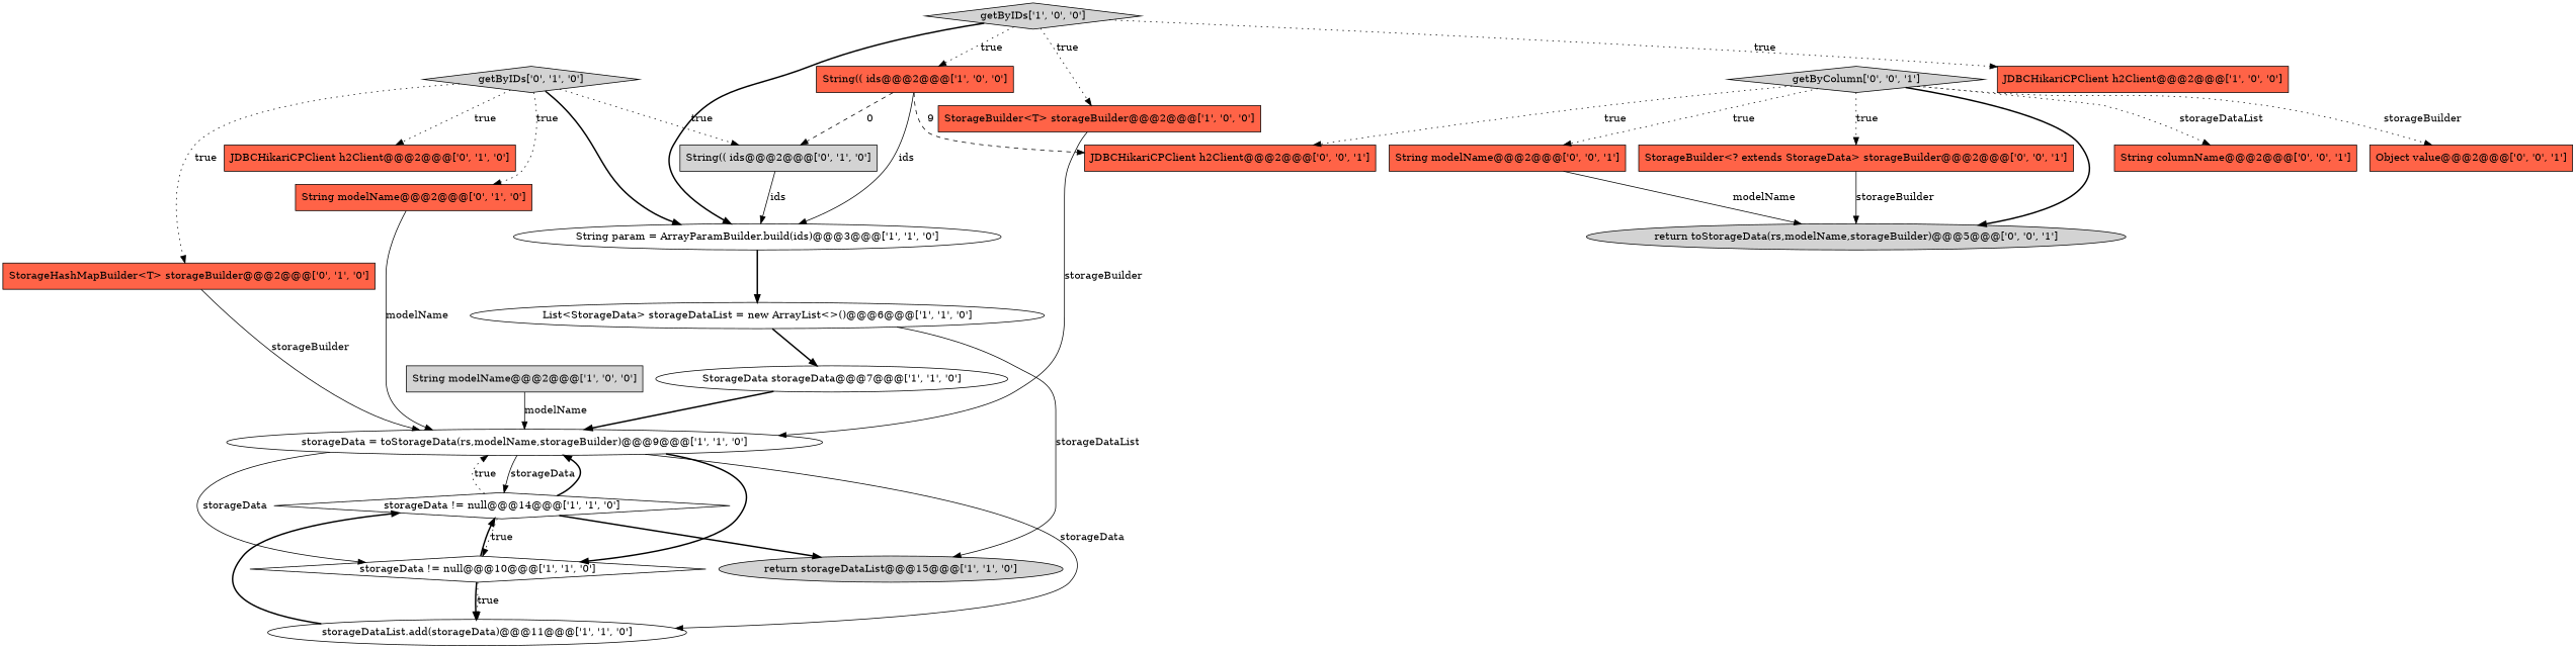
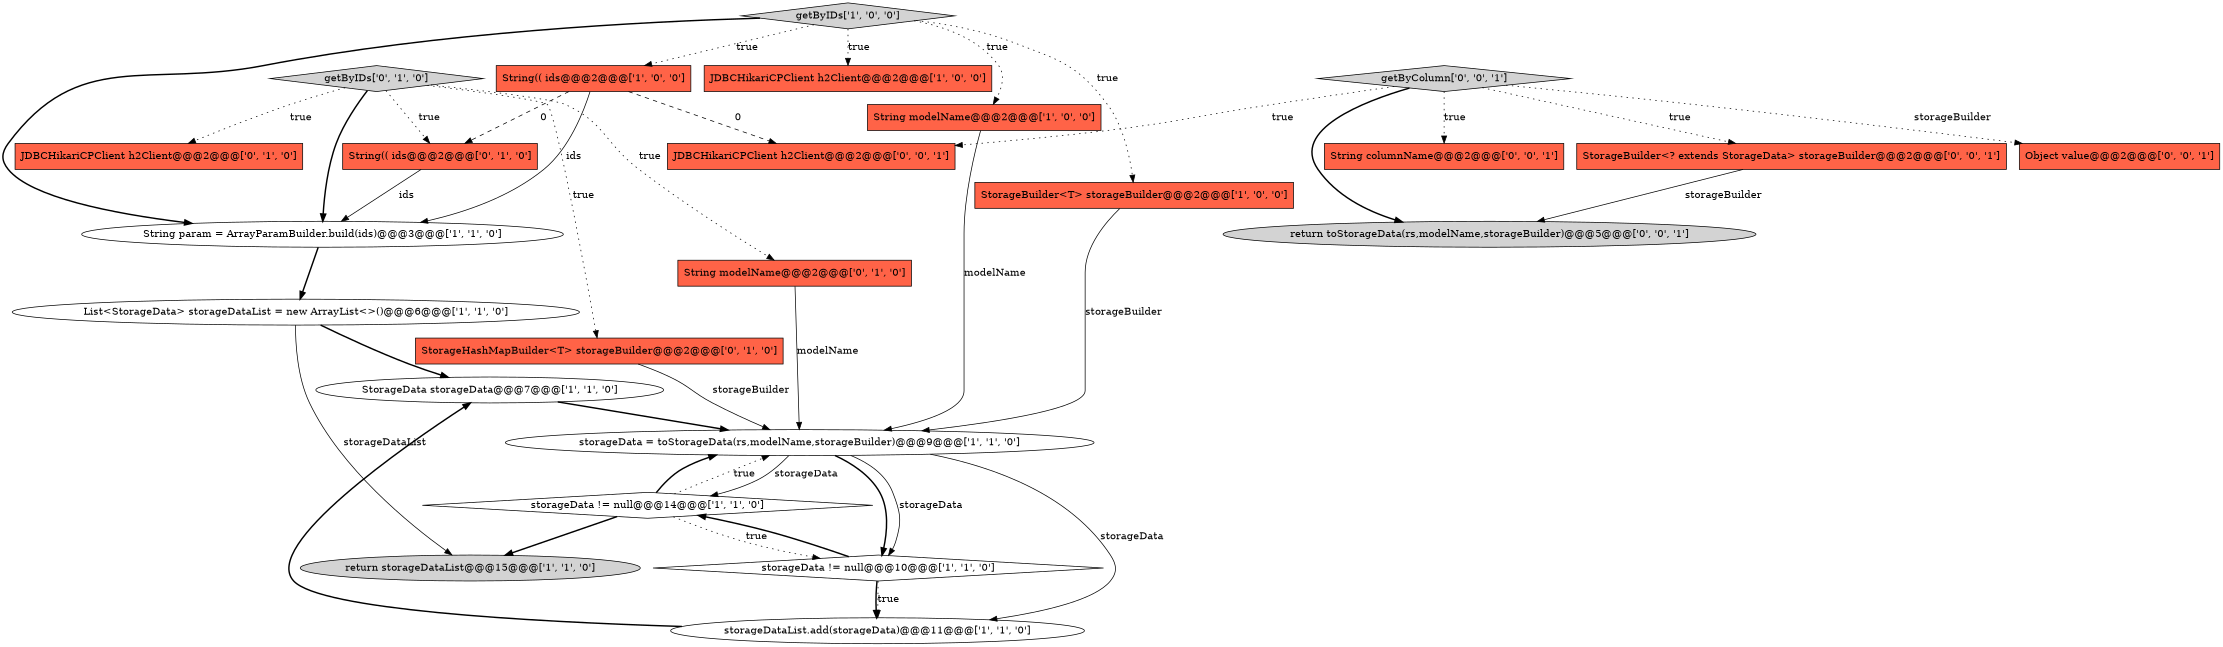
  digraph {
    node [fillcolor=tomato shape=box style=filled]
    edge [style=dotted]
    n1 [fillcolor=white label="String param = ArrayParamBuilder.build(ids)@@@3@@@['1', '1', '0']" shape=ellipse]
    n2 [fillcolor=white label="List<StorageData> storageDataList = new ArrayList<>()@@@6@@@['1', '1', '0']" shape=ellipse]
    n3 [fillcolor=lightgray label="return storageDataList@@@15@@@['1', '1', '0']" shape=ellipse]
    n4 [fillcolor=white label="StorageData storageData@@@7@@@['1', '1', '0']" shape=ellipse]
    n5 [fillcolor=white label="storageData != null@@@14@@@['1', '1', '0']" shape=diamond]
    n6 [fillcolor=white label="storageData != null@@@10@@@['1', '1', '0']" shape=diamond]
    n7 [fillcolor=white label="storageData = toStorageData(rs,modelName,storageBuilder)@@@9@@@['1', '1', '0']" shape=ellipse]
    n8 [fillcolor=white label="storageDataList.add(storageData)@@@11@@@['1', '1', '0']" shape=ellipse]
    n9 [fillcolor=lightgray label="return toStorageData(rs,modelName,storageBuilder)@@@5@@@['0', '0', '1']" shape=ellipse]
-   n10 [fillcolor=lightgray label="String modelName@@@2@@@['1', '0', '0']"]
+   n10 [label="String modelName@@@2@@@['1', '0', '0']"]
    n11 [fillcolor=lightgray label="getByIDs['1', '0', '0']" shape=diamond]
    n12 [label="String(( ids@@@2@@@['1', '0', '0']"]
    n13 [label="JDBCHikariCPClient h2Client@@@2@@@['1', '0', '0']"]
    n14 [label="StorageBuilder<T> storageBuilder@@@2@@@['1', '0', '0']"]
-   n15 [fillcolor=lightgray label="String(( ids@@@2@@@['0', '1', '0']"]
+   n15 [label="String(( ids@@@2@@@['0', '1', '0']"]
    n16 [label="JDBCHikariCPClient h2Client@@@2@@@['0', '0', '1']"]
    n17 [fillcolor=lightgray label="getByIDs['0', '1', '0']" shape=diamond]
    n18 [label="String modelName@@@2@@@['0', '1', '0']"]
    n19 [label="JDBCHikariCPClient h2Client@@@2@@@['0', '1', '0']"]
    n20 [label="StorageHashMapBuilder<T> storageBuilder@@@2@@@['0', '1', '0']"]
    n21 [label="String columnName@@@2@@@['0', '0', '1']"]
    n22 [label="StorageBuilder<? extends StorageData> storageBuilder@@@2@@@['0', '0', '1']"]
    n23 [fillcolor=lightgray label="getByColumn['0', '0', '1']" shape=diamond]
-   n24 [label="String modelName@@@2@@@['0', '0', '1']"]
    n25 [label="Object value@@@2@@@['0', '0', '1']"]
    n1 -> n2 [style=bold]
    n2 -> n3 [label=storageDataList style=solid]
    n2 -> n4 [style=bold]
    n4 -> n7 [style=bold]
    n5 -> n3 [style=bold]
    n5 -> n6 [label=true]
    n5 -> n7 [style=bold]
    n5 -> n7 [label=true]
    n6 -> n5 [style=bold]
    n6 -> n8 [style=bold]
    n6 -> n8 [label=true]
    n7 -> n5 [label=storageData style=solid]
    n7 -> n6 [style=bold]
    n7 -> n6 [label=storageData style=solid]
    n7 -> n8 [label=storageData style=solid]
-   n8 -> n5 [style=bold]
+   n8 -> n4 [style=bold]
    n10 -> n7 [label=modelName style=solid]
    n11 -> n1 [style=bold]
+   n11 -> n10 [label=true]
    n11 -> n12 [label=true]
    n11 -> n13 [label=true]
    n11 -> n14 [label=true]
    n12 -> n1 [label=ids style=solid]
    n12 -> n15 [label=0 style=dashed]
-   n12 -> n16 [label=9 style=dashed]
+   n12 -> n16 [label=0 style=dashed]
    n14 -> n7 [label=storageBuilder style=solid]
    n15 -> n1 [label=ids style=solid]
    n17 -> n1 [style=bold]
    n17 -> n15 [label=true]
    n17 -> n18 [label=true]
    n17 -> n19 [label=true]
    n17 -> n20 [label=true]
    n18 -> n7 [label=modelName style=solid]
    n20 -> n7 [label=storageBuilder style=solid]
    n22 -> n9 [label=storageBuilder style=solid]
    n23 -> n9 [style=bold]
    n23 -> n16 [label=true]
-   n23 -> n21 [label=storageDataList]
+   n23 -> n21 [label=true]
    n23 -> n22 [label=true]
-   n23 -> n24 [label=true]
    n23 -> n25 [label=storageBuilder]
-   n24 -> n9 [label=modelName style=solid]
  }
